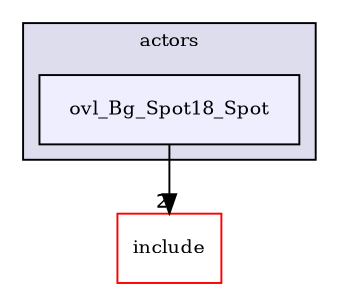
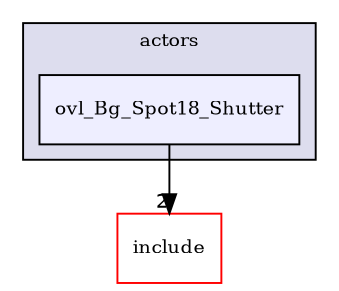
  digraph {
    compound=true
    fontname="DejaVu Serif"
    node [fontname="DejaVu Serif" fontsize=10 shape=box style=filled]
-   n1 [fillcolor="#eeeeff" label=ovl_Bg_Spot18_Spot pencolor=black]
+   n1 [fillcolor="#eeeeff" label=ovl_Bg_Spot18_Shutter pencolor=black]
    n2 [color=red fillcolor=white label=include]
    subgraph cluster_1 {
      bgcolor="#ddddee"
      fontsize=10
      label=actors
      pencolor=black
      n1
    }
    n1 -> n2 [headlabel=2 labeldistance=1.5 labelfontname=Helvetica labelfontsize=10 fontname="DejaVu Serif"]
  }
